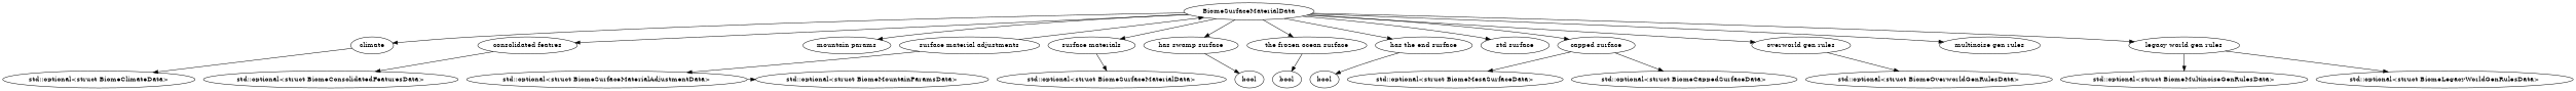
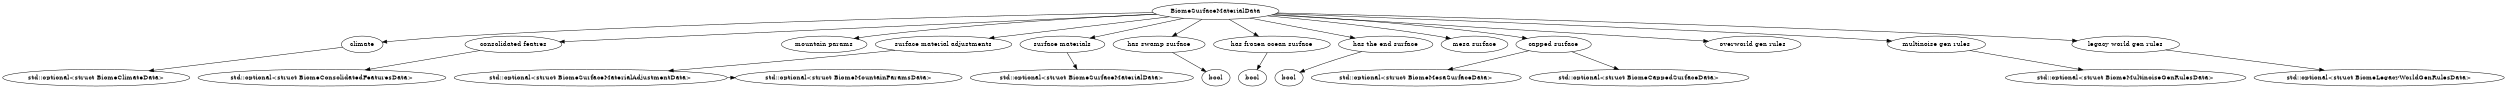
  digraph {
    rankdir=TB
    n1 [label="std::optional<struct BiomeClimateData>"]
    n2 [label="std::optional<struct BiomeConsolidatedFeaturesData>"]
    n3 [label="std::optional<struct BiomeMountainParamsData>"]
    n4 [label="std::optional<struct BiomeSurfaceMaterialAdjustmentData>"]
    n5 [label="std::optional<struct BiomeSurfaceMaterialData>"]
    n6 [label=bool]
    n7 [label=bool]
    n8 [label=bool]
    n9 [label="std::optional<struct BiomeMesaSurfaceData>"]
    n10 [label="std::optional<struct BiomeCappedSurfaceData>"]
-   n11 [label="std::optional<struct BiomeOverworldGenRulesData>"]
    n12 [label="std::optional<struct BiomeMultinoiseGenRulesData>"]
    n13 [label="std::optional<struct BiomeLegacyWorldGenRulesData>"]
    n14 [label=BiomeSurfaceMaterialData]
    n15 [label=climate]
    n16 [label="consolidated featres"]
    n17 [label="mountain params"]
    n18 [label="surface material adjustments"]
    n19 [label="surface materials"]
    n20 [label="has swamp surface"]
-   n21 [label="the frozen ocean surface"]
+   n21 [label="has frozen ocean surface"]
    n22 [label="has the end surface"]
-   n23 [label="std surface"]
+   n23 [label="mesa surface"]
    n24 [label="capped surface"]
    n25 [label="overworld gen rules"]
    n26 [label="multinoise gen rules"]
    n27 [label="legacy world gen rules"]
    subgraph sub_1 {
      rank=max
      n1
      n2
      n3
      n4
      n5
      n6
      n7
      n8
      n9
      n10
-     n11
      n12
      n13
    }
    n4 -> n3
    n14 -> n15
    n14 -> n16
    n14 -> n17
-   n18 -> n14
+   n14 -> n18
    n14 -> n19
    n14 -> n20
    n14 -> n21
    n14 -> n22
    n14 -> n23
    n14 -> n24
    n14 -> n25
    n14 -> n26
    n14 -> n27
    n15 -> n1
    n16 -> n2
    n18 -> n4
    n19 -> n5
    n20 -> n6
    n21 -> n7
    n22 -> n8
    n24 -> n9
    n24 -> n10
-   n25 -> n11
-   n27 -> n12
+   n26 -> n12
    n27 -> n13
  }
